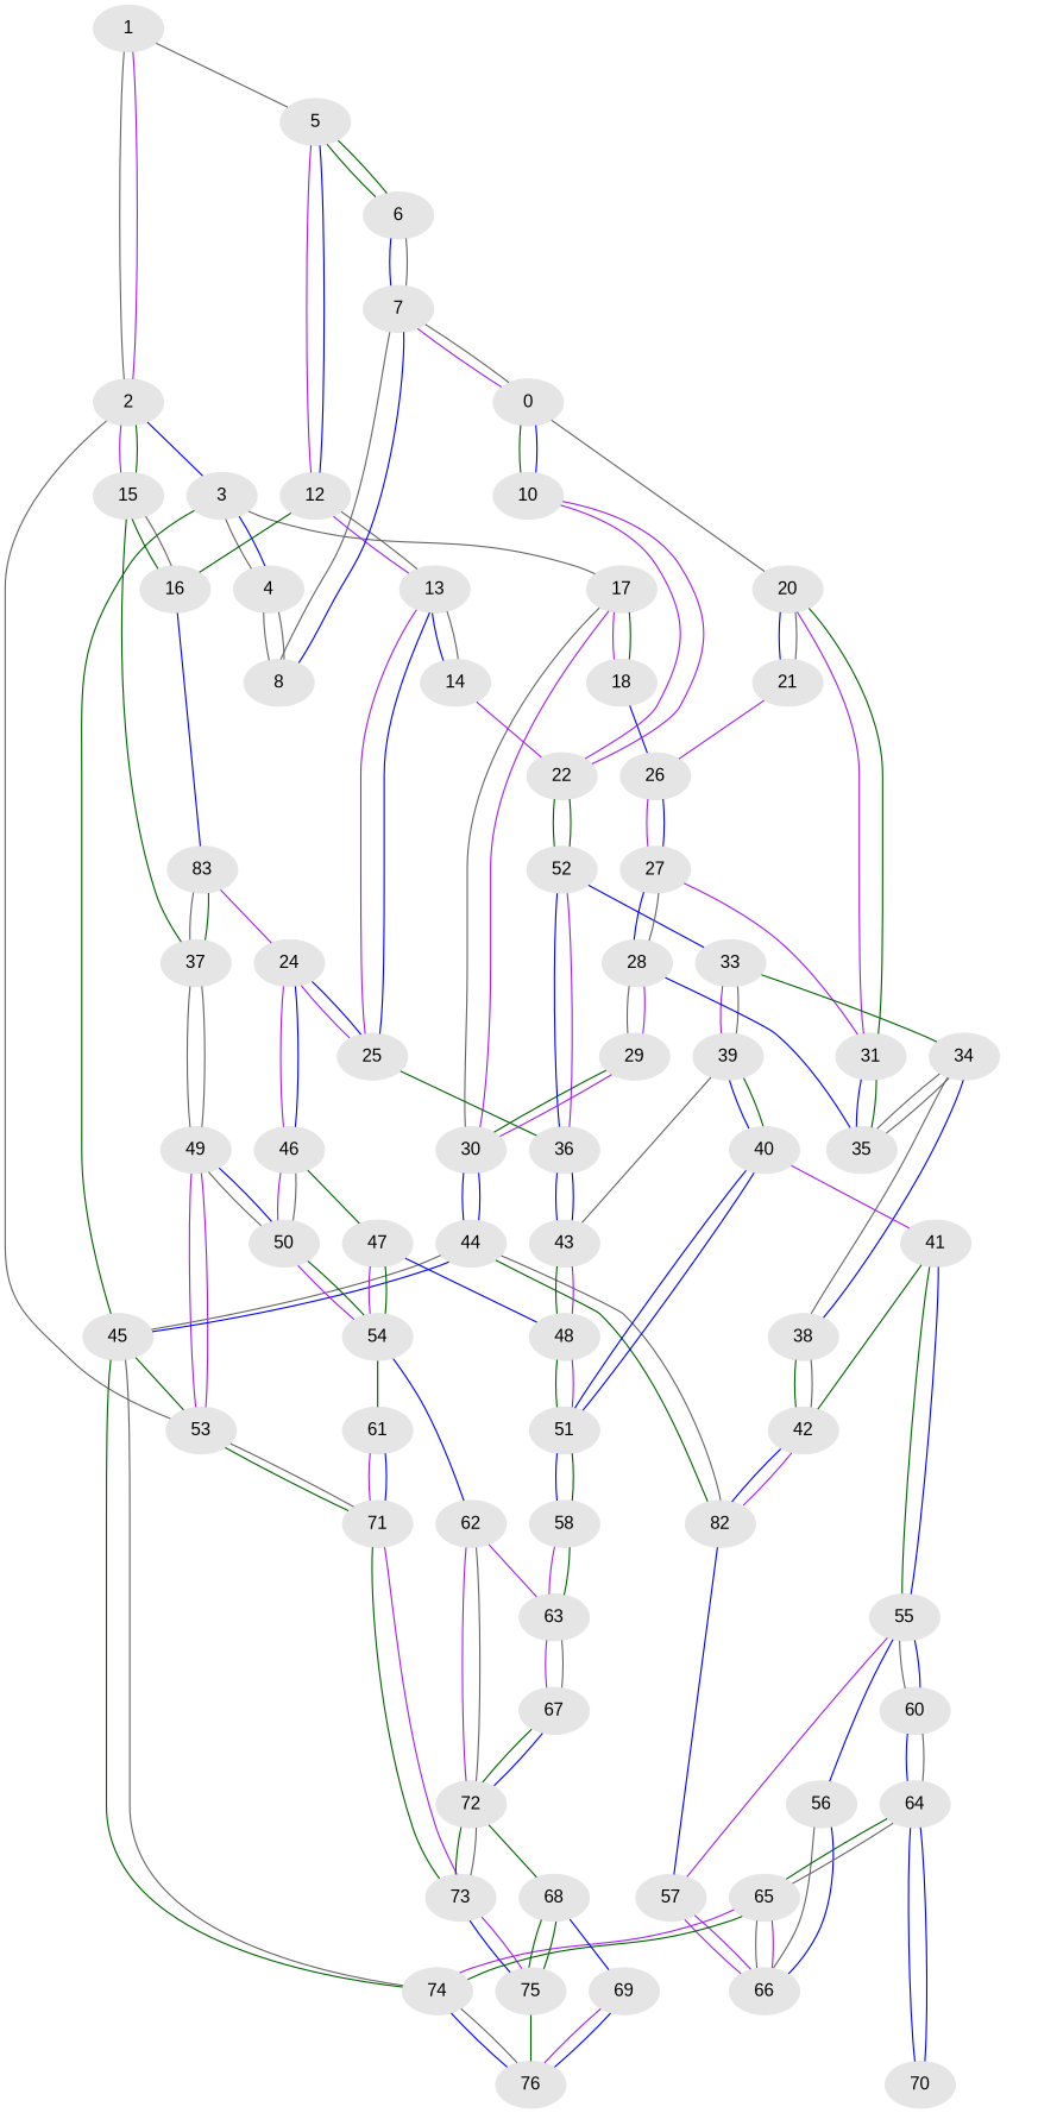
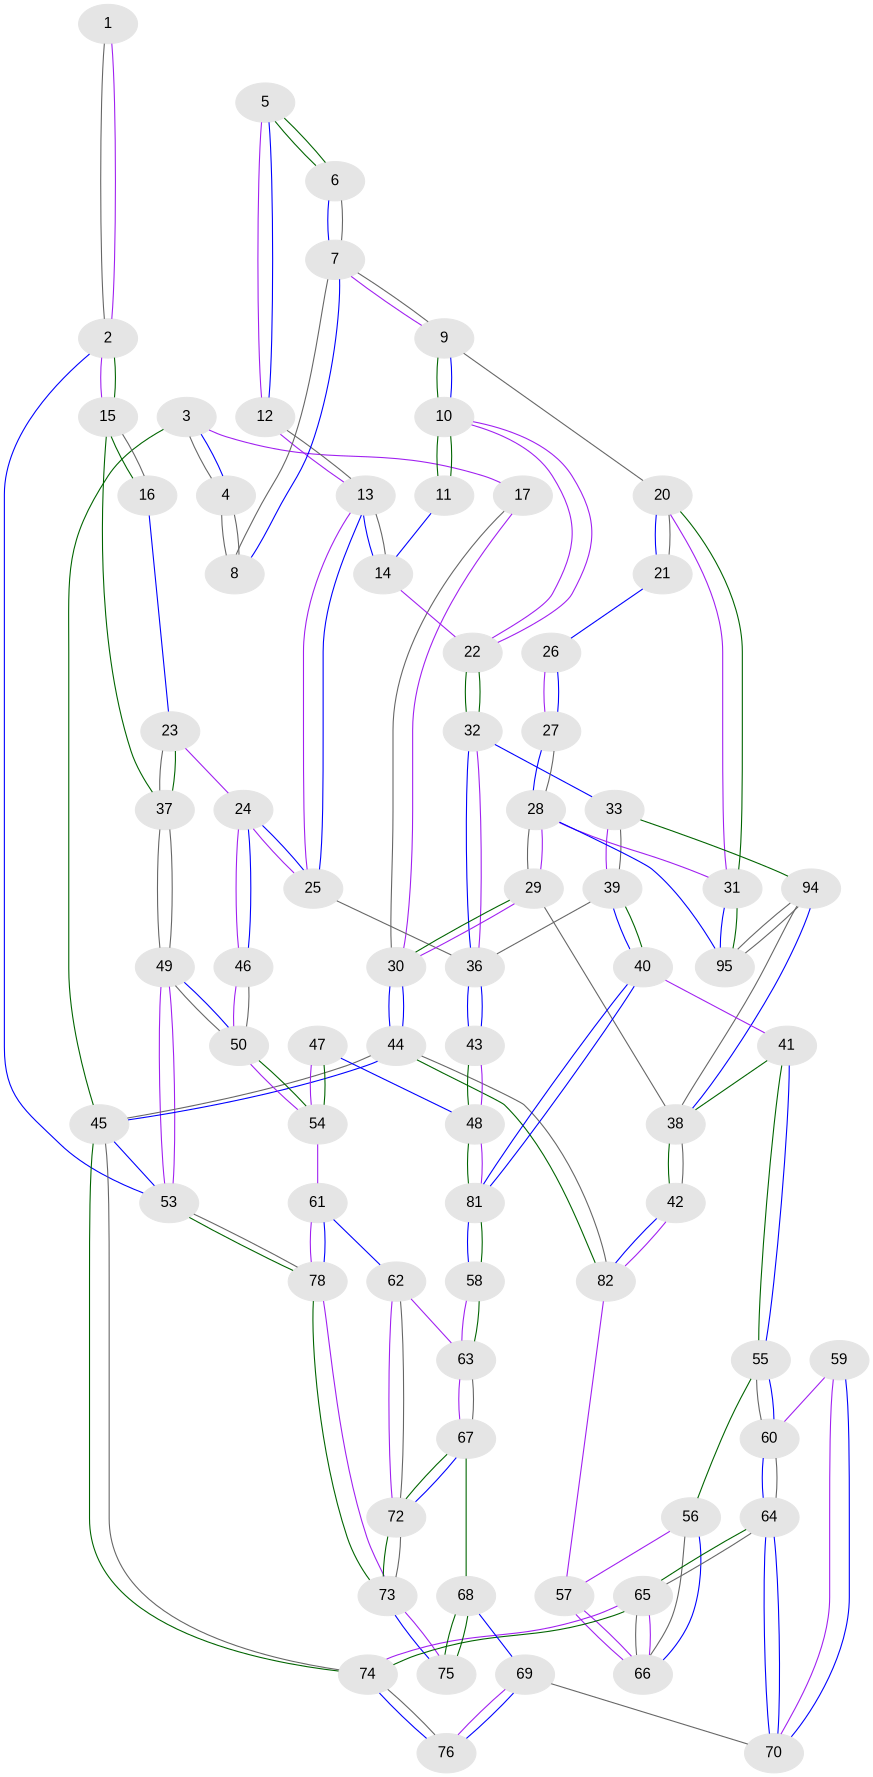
  graph {
    fontname="Liberation Sans"
    node [color=gray90 fontname="Liberation Sans" style=filled]
    edge [color=blue fontname="Liberation Sans"]
    1
    2
    5
    3
    15
    53
    6
    12
    4
    17
    45
    16
    37
-   71
+   71 [label=78]
    8
-   18
    30
    74
    7
    13
-   9 [label=0]
+   9
    10
    20
+   11
    22
    21
    31
    14
-   32 [label=52]
+   32
    25
-   23 [label=83]
+   23
    36
    49
    24
    26
    44
    27
-   35
+   35 [label=95]
    33
    46
    47
    50
    43
    28
    29
    38
    42
    n48 [label=82]
-   34
+   34 [label=94]
    39
    40
    48
    41
-   51
+   51 [label=81]
    55
    58
    56
    60
    57
    76
    54
    61
    63
    66
    73
    62
    64
+   59
    70
    67
    65
    72
    68
    69
    75
    1 -- 2 [color=gray40]
    1 -- 2 [color=purple]
-   1 -- 5 [color=gray40]
-   2 -- 3
    2 -- 15 [color=purple]
    2 -- 15 [color=darkgreen]
-   2 -- 53 [color=gray40]
+   2 -- 53
    5 -- 6 [color=darkgreen]
    5 -- 6 [color=darkgreen]
    5 -- 12 [color=purple]
    5 -- 12
    3 -- 4 [color=gray40]
    3 -- 4
-   3 -- 17 [color=gray40]
+   3 -- 17 [color=purple]
    3 -- 45 [color=darkgreen]
    15 -- 16 [color=darkgreen]
    15 -- 16 [color=gray40]
    15 -- 37 [color=darkgreen]
    53 -- 71 [color=darkgreen]
    53 -- 71 [color=gray40]
    6 -- 7
    6 -- 7 [color=gray40]
-   12 -- 16 [color=darkgreen]
    12 -- 13 [color=purple]
    12 -- 13 [color=gray40]
    4 -- 8 [color=gray40]
    4 -- 8 [color=gray40]
-   17 -- 18 [color=purple]
-   17 -- 18 [color=darkgreen]
    17 -- 30 [color=gray40]
    17 -- 30 [color=purple]
-   45 -- 53 [color=darkgreen]
+   45 -- 53
    45 -- 74 [color=darkgreen]
    45 -- 74 [color=gray40]
    16 -- 23
    37 -- 49 [color=gray40]
    37 -- 49 [color=gray40]
    71 -- 73 [color=darkgreen]
    71 -- 73 [color=purple]
-   18 -- 26
    30 -- 44
    30 -- 44
    74 -- 76
    74 -- 76 [color=gray40]
    7 -- 8 [color=gray40]
    7 -- 8
    7 -- 9 [color=purple]
    7 -- 9 [color=gray40]
    13 -- 14
    13 -- 14 [color=gray40]
    13 -- 25 [color=purple]
    13 -- 25
    9 -- 10 [color=darkgreen]
    9 -- 10
    9 -- 20 [color=gray40]
+   10 -- 11 [color=darkgreen]
+   10 -- 11 [color=darkgreen]
    10 -- 22 [color=purple]
    10 -- 22 [color=purple]
    20 -- 21
    20 -- 21 [color=gray40]
    20 -- 31 [color=purple]
    20 -- 31 [color=darkgreen]
+   11 -- 14
    22 -- 32 [color=darkgreen]
    22 -- 32 [color=darkgreen]
-   21 -- 26 [color=purple]
+   21 -- 26
    31 -- 35
    31 -- 35 [color=darkgreen]
    14 -- 22 [color=purple]
    32 -- 36
    32 -- 36 [color=purple]
    32 -- 33
-   25 -- 36 [color=darkgreen]
+   25 -- 36 [color=gray40]
    23 -- 37 [color=gray40]
    23 -- 37 [color=darkgreen]
    23 -- 24 [color=purple]
    36 -- 43
    36 -- 43
    49 -- 53 [color=purple]
    49 -- 53 [color=purple]
    49 -- 50 [color=gray40]
    49 -- 50
    24 -- 25 [color=purple]
    24 -- 25
    24 -- 46 [color=purple]
    24 -- 46
    26 -- 27 [color=purple]
    26 -- 27
    44 -- 45 [color=gray40]
    44 -- 45
    44 -- n48 [color=darkgreen]
    44 -- n48 [color=gray40]
-   27 -- 31 [color=purple]
+   28 -- 31 [color=purple]
    27 -- 28
    27 -- 28 [color=gray40]
    33 -- 34 [color=darkgreen]
    33 -- 39 [color=purple]
    33 -- 39 [color=gray40]
-   46 -- 47 [color=darkgreen]
    46 -- 50 [color=purple]
    46 -- 50 [color=gray40]
    47 -- 48
    47 -- 54 [color=purple]
    47 -- 54 [color=darkgreen]
    50 -- 54 [color=purple]
    50 -- 54 [color=darkgreen]
    43 -- 48 [color=darkgreen]
    43 -- 48 [color=purple]
    28 -- 35
    28 -- 29 [color=gray40]
    28 -- 29 [color=purple]
    29 -- 30 [color=darkgreen]
    29 -- 30 [color=purple]
+   29 -- 38 [color=gray40]
    38 -- 42 [color=darkgreen]
    38 -- 42 [color=gray40]
    42 -- n48
    42 -- n48 [color=purple]
-   n48 -- 57
+   n48 -- 57 [color=purple]
    34 -- 35 [color=gray40]
    34 -- 35 [color=gray40]
    34 -- 38 [color=gray40]
    34 -- 38
-   39 -- 43 [color=gray40]
+   39 -- 36 [color=gray40]
    39 -- 40
    39 -- 40 [color=darkgreen]
    40 -- 41 [color=purple]
    40 -- 51
    40 -- 51
    48 -- 51 [color=darkgreen]
    48 -- 51 [color=purple]
-   41 -- 42 [color=darkgreen]
+   41 -- 38 [color=darkgreen]
    41 -- 55 [color=darkgreen]
    41 -- 55
    51 -- 58
    51 -- 58 [color=darkgreen]
-   55 -- 56
+   55 -- 56 [color=darkgreen]
    55 -- 60 [color=gray40]
    55 -- 60
    58 -- 63 [color=purple]
    58 -- 63 [color=darkgreen]
-   55 -- 57 [color=purple]
+   56 -- 57 [color=purple]
    56 -- 66 [color=gray40]
    56 -- 66
    60 -- 64
    60 -- 64 [color=gray40]
    57 -- 66 [color=purple]
    57 -- 66 [color=purple]
-   54 -- 61 [color=darkgreen]
+   54 -- 61 [color=purple]
    61 -- 71 [color=purple]
    61 -- 71
-   54 -- 62
+   61 -- 62
    63 -- 67 [color=purple]
    63 -- 67 [color=gray40]
    73 -- 75
    73 -- 75 [color=purple]
    62 -- 63 [color=purple]
    62 -- 72 [color=purple]
    62 -- 72 [color=gray40]
    64 -- 70
    64 -- 70
    64 -- 65 [color=darkgreen]
    64 -- 65 [color=gray40]
+   59 -- 60 [color=purple]
+   59 -- 70 [color=purple]
+   59 -- 70
    67 -- 72 [color=darkgreen]
    67 -- 72
-   72 -- 68 [color=darkgreen]
+   67 -- 68 [color=darkgreen]
    65 -- 74 [color=purple]
    65 -- 74 [color=darkgreen]
    65 -- 66 [color=gray40]
    65 -- 66 [color=purple]
    72 -- 73 [color=darkgreen]
    72 -- 73 [color=gray40]
    68 -- 69
    68 -- 75 [color=darkgreen]
    68 -- 75 [color=darkgreen]
    69 -- 76 [color=purple]
    69 -- 76
-   75 -- 76 [color=darkgreen]
+   69 -- 70 [color=gray40]
  }
